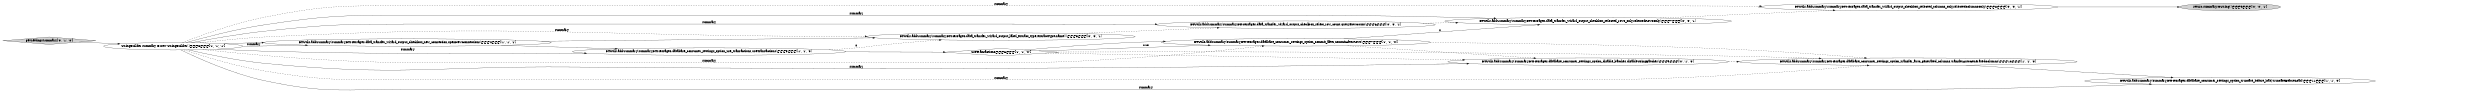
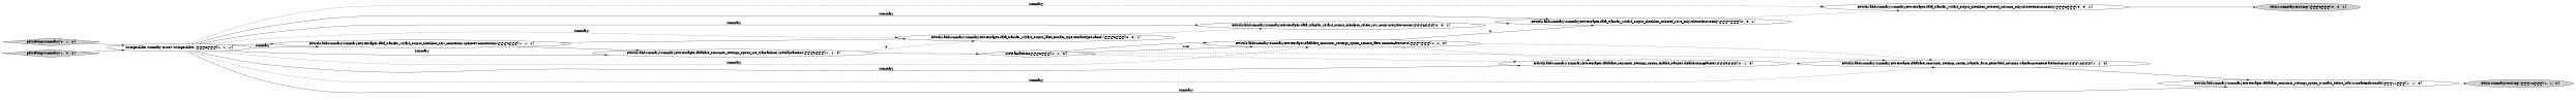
  digraph {
    rankdir=LR
    node [fillcolor=white shape=ellipse style=filled]
    edge [style=solid]
    n1 [label="DTUtils.addSummary(summary,DTMessages.data_transfer_wizard_output_checkbox_selected_rows_only,selectedRowsOnly)@@@7@@@['0', '0', '1']"]
    n2 [label="DTUtils.addSummary(summary,DTMessages.data_transfer_wizard_output_checkbox_selected_columns_only,selectedColumnsOnly)@@@8@@@['0', '0', '1']"]
    n3 [fillcolor=lightgray label="return summary.toString()@@@9@@@['0', '0', '1']"]
    n4 [label="DTUtils.addSummary(summary,DTMessages.data_transfer_wizard_output_checkbox_new_connection,openNewConnections)@@@4@@@['1', '1', '1']"]
    n5 [label="DTUtils.addSummary(summary,DTMessages.data_transfer_wizard_output_label_extract_type,extractType.name())@@@5@@@['0', '0', '1']"]
    n6 [label="DTUtils.addSummary(summary,DTMessages.database_consumer_settings_option_use_transactions,useTransactions)@@@5@@@['1', '1', '0']"]
    n7 [label="DTUtils.addSummary(summary,DTMessages.data_transfer_wizard_output_checkbox_select_row_count,queryRowCount)@@@6@@@['0', '0', '1']"]
    n8 [label="useTransactions@@@6@@@['1', '1', '0']" shape=diamond]
    n9 [label="StringBuilder summary = new StringBuilder()@@@3@@@['1', '1', '1']"]
    n10 [label="DTUtils.addSummary(summary,DTMessages.database_consumer_settings_option_commit_after,commitAfterRows)@@@7@@@['1', '1', '0']"]
    n11 [label="DTUtils.addSummary(summary,DTMessages.database_consumer_settings_option_disable_batches,disableUsingBatches)@@@9@@@['0', '1', '0']"]
    n12 [label="DTUtils.addSummary(summary,DTMessages.database_consumer_settings_option_transfer_auto_generated_columns,transferAutoGeneratedColumns)@@@10@@@['1', '1', '0']"]
    n13 [label="DTUtils.addSummary(summary,DTMessages.database_consumer_settings_option_truncate_before_load,truncateBeforeLoad)@@@11@@@['1', '1', '0']"]
+   n14 [fillcolor=lightgray label="return summary.toString()@@@12@@@['1', '1', '0']"]
    n15 [fillcolor=lightgray label="getSettingsSummary['0', '1', '0']" shape=diamond]
+   n16 [fillcolor=lightgray label="getSettingsSummary['1', '0', '0']" shape=diamond]
    n1 -> n2 [style=dashed]
    n2 -> n3
    n4 -> n5
    n4 -> n6
    n5 -> n7 [style=dashed]
    n6 -> n5 [label=0 style=dashed]
    n6 -> n8
    n7 -> n1 [style=dashed]
    n8 -> n10
    n8 -> n10 [label=true]
    n8 -> n11 [style=dashed]
    n8 -> n12 [style=dashed]
    n9 -> n1 [label=summary]
    n9 -> n2 [label=summary style=dashed]
    n9 -> n4 [label=summary]
    n9 -> n4
    n9 -> n5 [label=summary style=dashed]
    n9 -> n6 [label=summary]
    n9 -> n7 [label=summary]
    n9 -> n10 [label=summary style=dashed]
    n9 -> n11 [label=summary]
    n9 -> n12 [label=summary style=dashed]
    n9 -> n13 [label=summary]
    n10 -> n1 [label=0]
    n10 -> n11 [style=dashed]
    n10 -> n12 [style=dashed]
    n11 -> n12 [style=dashed]
    n12 -> n13
+   n13 -> n14 [style=dashed]
    n15 -> n9
+   n16 -> n9
  }
